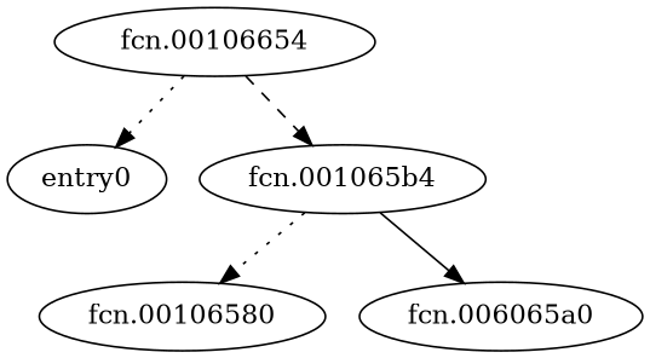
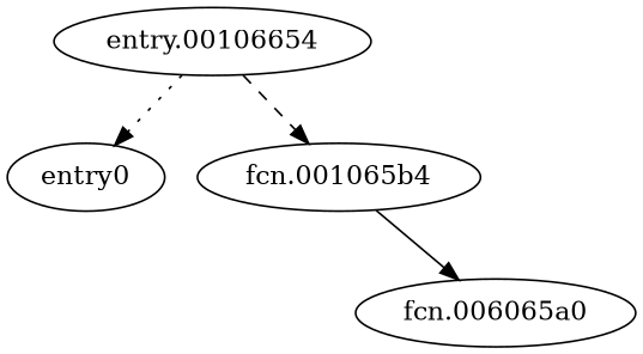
  digraph {
    edge [style=dotted]
    n1 [label=entry0]
-   n2 [label="fcn.00106654"]
+   n2 [label="entry.00106654"]
    n3 [label="fcn.001065b4"]
-   n4 [label="fcn.00106580"]
    n5 [label="fcn.006065a0"]
    n2 -> n1
    n2 -> n3 [style=dashed]
-   n3 -> n4
    n3 -> n5 [style=solid]
  }
